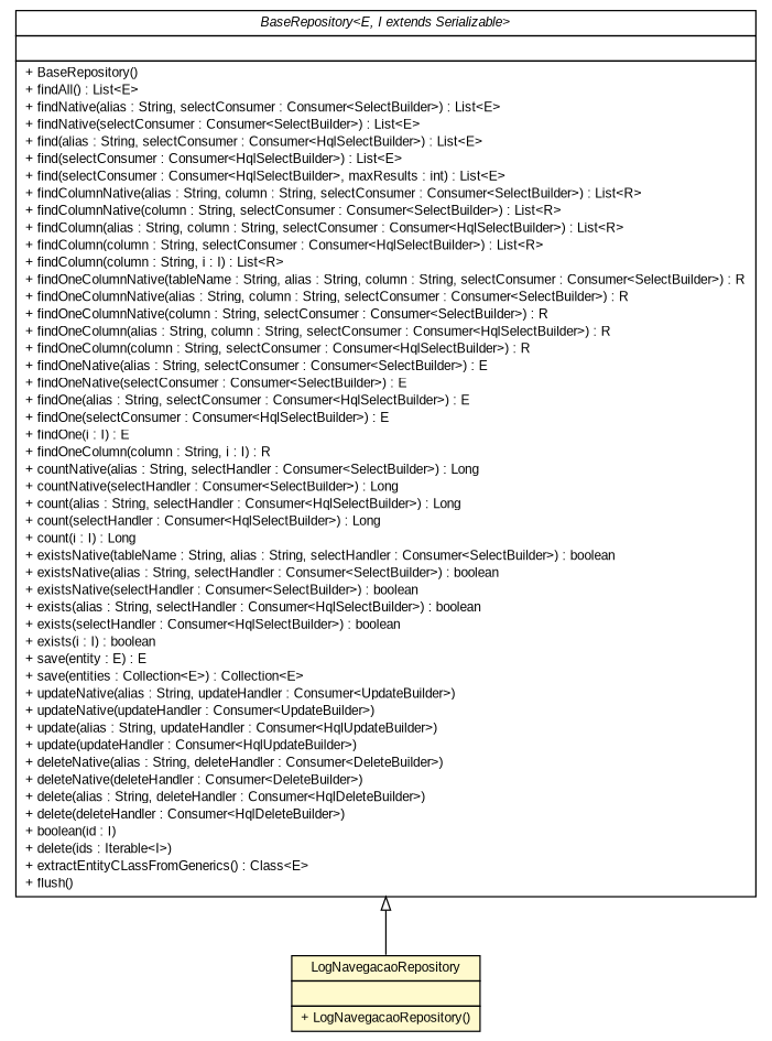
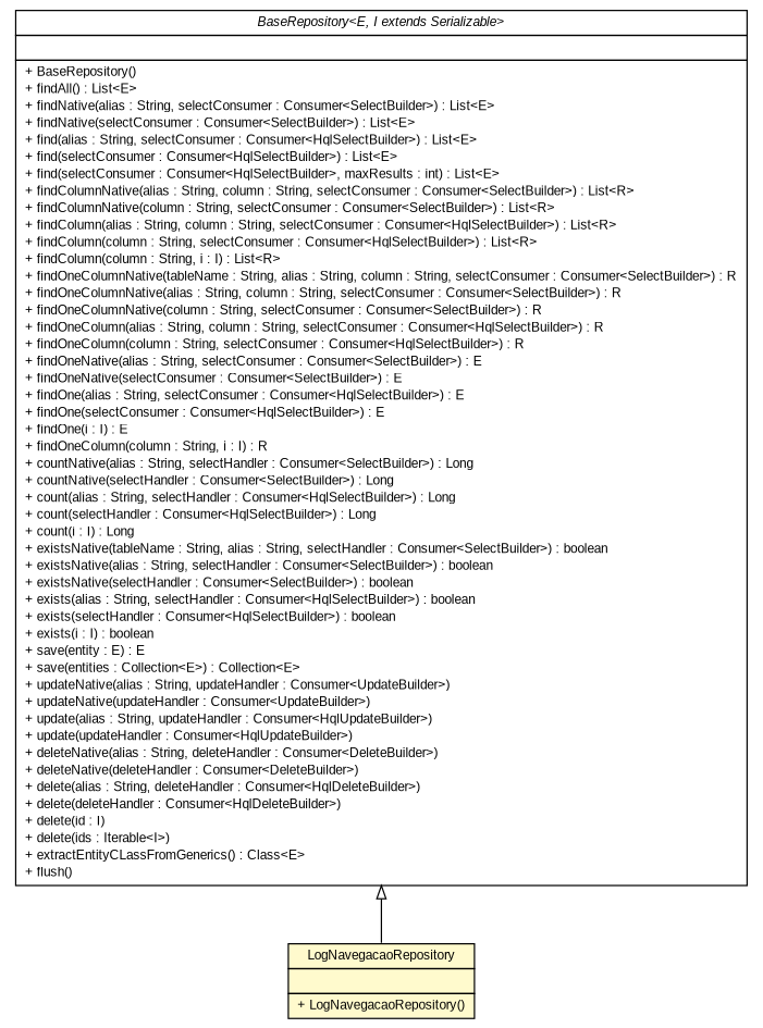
  digraph {
    nodesep=0.25
    ranksep=0.5
    node [fontcolor=black fontname=arial fontsize=10.0 shape=plaintext]
-   n1 [label=<<table title="br.gov.to.sefaz.persistence.repository.BaseRepository" border="0" cellborder="1" cellspacing="0" cellpadding="2" port="p" href="../../../persistence/repository/BaseRepository.html"> 		<tr><td><table border="0" cellspacing="0" cellpadding="1"> <tr><td align="center" balign="center"><font face="arial italic"> BaseRepository&lt;E, I extends Serializable&gt; </font></td></tr> 		</table></td></tr> 		<tr><td><table border="0" cellspacing="0" cellpadding="1"> <tr><td align="left" balign="left">  </td></tr> 		</table></td></tr> 		<tr><td><table border="0" cellspacing="0" cellpadding="1"> <tr><td align="left" balign="left"> + BaseRepository() </td></tr> <tr><td align="left" balign="left"> + findAll() : List&lt;E&gt; </td></tr> <tr><td align="left" balign="left"> + findNative(alias : String, selectConsumer : Consumer&lt;SelectBuilder&gt;) : List&lt;E&gt; </td></tr> <tr><td align="left" balign="left"> + findNative(selectConsumer : Consumer&lt;SelectBuilder&gt;) : List&lt;E&gt; </td></tr> <tr><td align="left" balign="left"> + find(alias : String, selectConsumer : Consumer&lt;HqlSelectBuilder&gt;) : List&lt;E&gt; </td></tr> <tr><td align="left" balign="left"> + find(selectConsumer : Consumer&lt;HqlSelectBuilder&gt;) : List&lt;E&gt; </td></tr> <tr><td align="left" balign="left"> + find(selectConsumer : Consumer&lt;HqlSelectBuilder&gt;, maxResults : int) : List&lt;E&gt; </td></tr> <tr><td align="left" balign="left"> + findColumnNative(alias : String, column : String, selectConsumer : Consumer&lt;SelectBuilder&gt;) : List&lt;R&gt; </td></tr> <tr><td align="left" balign="left"> + findColumnNative(column : String, selectConsumer : Consumer&lt;SelectBuilder&gt;) : List&lt;R&gt; </td></tr> <tr><td align="left" balign="left"> + findColumn(alias : String, column : String, selectConsumer : Consumer&lt;HqlSelectBuilder&gt;) : List&lt;R&gt; </td></tr> <tr><td align="left" balign="left"> + findColumn(column : String, selectConsumer : Consumer&lt;HqlSelectBuilder&gt;) : List&lt;R&gt; </td></tr> <tr><td align="left" balign="left"> + findColumn(column : String, i : I) : List&lt;R&gt; </td></tr> <tr><td align="left" balign="left"> + findOneColumnNative(tableName : String, alias : String, column : String, selectConsumer : Consumer&lt;SelectBuilder&gt;) : R </td></tr> <tr><td align="left" balign="left"> + findOneColumnNative(alias : String, column : String, selectConsumer : Consumer&lt;SelectBuilder&gt;) : R </td></tr> <tr><td align="left" balign="left"> + findOneColumnNative(column : String, selectConsumer : Consumer&lt;SelectBuilder&gt;) : R </td></tr> <tr><td align="left" balign="left"> + findOneColumn(alias : String, column : String, selectConsumer : Consumer&lt;HqlSelectBuilder&gt;) : R </td></tr> <tr><td align="left" balign="left"> + findOneColumn(column : String, selectConsumer : Consumer&lt;HqlSelectBuilder&gt;) : R </td></tr> <tr><td align="left" balign="left"> + findOneNative(alias : String, selectConsumer : Consumer&lt;SelectBuilder&gt;) : E </td></tr> <tr><td align="left" balign="left"> + findOneNative(selectConsumer : Consumer&lt;SelectBuilder&gt;) : E </td></tr> <tr><td align="left" balign="left"> + findOne(alias : String, selectConsumer : Consumer&lt;HqlSelectBuilder&gt;) : E </td></tr> <tr><td align="left" balign="left"> + findOne(selectConsumer : Consumer&lt;HqlSelectBuilder&gt;) : E </td></tr> <tr><td align="left" balign="left"> + findOne(i : I) : E </td></tr> <tr><td align="left" balign="left"> + findOneColumn(column : String, i : I) : R </td></tr> <tr><td align="left" balign="left"> + countNative(alias : String, selectHandler : Consumer&lt;SelectBuilder&gt;) : Long </td></tr> <tr><td align="left" balign="left"> + countNative(selectHandler : Consumer&lt;SelectBuilder&gt;) : Long </td></tr> <tr><td align="left" balign="left"> + count(alias : String, selectHandler : Consumer&lt;HqlSelectBuilder&gt;) : Long </td></tr> <tr><td align="left" balign="left"> + count(selectHandler : Consumer&lt;HqlSelectBuilder&gt;) : Long </td></tr> <tr><td align="left" balign="left"> + count(i : I) : Long </td></tr> <tr><td align="left" balign="left"> + existsNative(tableName : String, alias : String, selectHandler : Consumer&lt;SelectBuilder&gt;) : boolean </td></tr> <tr><td align="left" balign="left"> + existsNative(alias : String, selectHandler : Consumer&lt;SelectBuilder&gt;) : boolean </td></tr> <tr><td align="left" balign="left"> + existsNative(selectHandler : Consumer&lt;SelectBuilder&gt;) : boolean </td></tr> <tr><td align="left" balign="left"> + exists(alias : String, selectHandler : Consumer&lt;HqlSelectBuilder&gt;) : boolean </td></tr> <tr><td align="left" balign="left"> + exists(selectHandler : Consumer&lt;HqlSelectBuilder&gt;) : boolean </td></tr> <tr><td align="left" balign="left"> + exists(i : I) : boolean </td></tr> <tr><td align="left" balign="left"> + save(entity : E) : E </td></tr> <tr><td align="left" balign="left"> + save(entities : Collection&lt;E&gt;) : Collection&lt;E&gt; </td></tr> <tr><td align="left" balign="left"> + updateNative(alias : String, updateHandler : Consumer&lt;UpdateBuilder&gt;) </td></tr> <tr><td align="left" balign="left"> + updateNative(updateHandler : Consumer&lt;UpdateBuilder&gt;) </td></tr> <tr><td align="left" balign="left"> + update(alias : String, updateHandler : Consumer&lt;HqlUpdateBuilder&gt;) </td></tr> <tr><td align="left" balign="left"> + update(updateHandler : Consumer&lt;HqlUpdateBuilder&gt;) </td></tr> <tr><td align="left" balign="left"> + deleteNative(alias : String, deleteHandler : Consumer&lt;DeleteBuilder&gt;) </td></tr> <tr><td align="left" balign="left"> + deleteNative(deleteHandler : Consumer&lt;DeleteBuilder&gt;) </td></tr> <tr><td align="left" balign="left"> + delete(alias : String, deleteHandler : Consumer&lt;HqlDeleteBuilder&gt;) </td></tr> <tr><td align="left" balign="left"> + delete(deleteHandler : Consumer&lt;HqlDeleteBuilder&gt;) </td></tr> <tr><td align="left" balign="left"> + boolean(id : I) </td></tr> <tr><td align="left" balign="left"> + delete(ids : Iterable&lt;I&gt;) </td></tr> <tr><td align="left" balign="left"> + extractEntityCLassFromGenerics() : Class&lt;E&gt; </td></tr> <tr><td align="left" balign="left"> + flush() </td></tr> 		</table></td></tr> 		</table>>]
+   n1 [label=<<table title="br.gov.to.sefaz.persistence.repository.BaseRepository" border="0" cellborder="1" cellspacing="0" cellpadding="2" port="p" href="../../../persistence/repository/BaseRepository.html"> 		<tr><td><table border="0" cellspacing="0" cellpadding="1"> <tr><td align="center" balign="center"><font face="arial italic"> BaseRepository&lt;E, I extends Serializable&gt; </font></td></tr> 		</table></td></tr> 		<tr><td><table border="0" cellspacing="0" cellpadding="1"> <tr><td align="left" balign="left">  </td></tr> 		</table></td></tr> 		<tr><td><table border="0" cellspacing="0" cellpadding="1"> <tr><td align="left" balign="left"> + BaseRepository() </td></tr> <tr><td align="left" balign="left"> + findAll() : List&lt;E&gt; </td></tr> <tr><td align="left" balign="left"> + findNative(alias : String, selectConsumer : Consumer&lt;SelectBuilder&gt;) : List&lt;E&gt; </td></tr> <tr><td align="left" balign="left"> + findNative(selectConsumer : Consumer&lt;SelectBuilder&gt;) : List&lt;E&gt; </td></tr> <tr><td align="left" balign="left"> + find(alias : String, selectConsumer : Consumer&lt;HqlSelectBuilder&gt;) : List&lt;E&gt; </td></tr> <tr><td align="left" balign="left"> + find(selectConsumer : Consumer&lt;HqlSelectBuilder&gt;) : List&lt;E&gt; </td></tr> <tr><td align="left" balign="left"> + find(selectConsumer : Consumer&lt;HqlSelectBuilder&gt;, maxResults : int) : List&lt;E&gt; </td></tr> <tr><td align="left" balign="left"> + findColumnNative(alias : String, column : String, selectConsumer : Consumer&lt;SelectBuilder&gt;) : List&lt;R&gt; </td></tr> <tr><td align="left" balign="left"> + findColumnNative(column : String, selectConsumer : Consumer&lt;SelectBuilder&gt;) : List&lt;R&gt; </td></tr> <tr><td align="left" balign="left"> + findColumn(alias : String, column : String, selectConsumer : Consumer&lt;HqlSelectBuilder&gt;) : List&lt;R&gt; </td></tr> <tr><td align="left" balign="left"> + findColumn(column : String, selectConsumer : Consumer&lt;HqlSelectBuilder&gt;) : List&lt;R&gt; </td></tr> <tr><td align="left" balign="left"> + findColumn(column : String, i : I) : List&lt;R&gt; </td></tr> <tr><td align="left" balign="left"> + findOneColumnNative(tableName : String, alias : String, column : String, selectConsumer : Consumer&lt;SelectBuilder&gt;) : R </td></tr> <tr><td align="left" balign="left"> + findOneColumnNative(alias : String, column : String, selectConsumer : Consumer&lt;SelectBuilder&gt;) : R </td></tr> <tr><td align="left" balign="left"> + findOneColumnNative(column : String, selectConsumer : Consumer&lt;SelectBuilder&gt;) : R </td></tr> <tr><td align="left" balign="left"> + findOneColumn(alias : String, column : String, selectConsumer : Consumer&lt;HqlSelectBuilder&gt;) : R </td></tr> <tr><td align="left" balign="left"> + findOneColumn(column : String, selectConsumer : Consumer&lt;HqlSelectBuilder&gt;) : R </td></tr> <tr><td align="left" balign="left"> + findOneNative(alias : String, selectConsumer : Consumer&lt;SelectBuilder&gt;) : E </td></tr> <tr><td align="left" balign="left"> + findOneNative(selectConsumer : Consumer&lt;SelectBuilder&gt;) : E </td></tr> <tr><td align="left" balign="left"> + findOne(alias : String, selectConsumer : Consumer&lt;HqlSelectBuilder&gt;) : E </td></tr> <tr><td align="left" balign="left"> + findOne(selectConsumer : Consumer&lt;HqlSelectBuilder&gt;) : E </td></tr> <tr><td align="left" balign="left"> + findOne(i : I) : E </td></tr> <tr><td align="left" balign="left"> + findOneColumn(column : String, i : I) : R </td></tr> <tr><td align="left" balign="left"> + countNative(alias : String, selectHandler : Consumer&lt;SelectBuilder&gt;) : Long </td></tr> <tr><td align="left" balign="left"> + countNative(selectHandler : Consumer&lt;SelectBuilder&gt;) : Long </td></tr> <tr><td align="left" balign="left"> + count(alias : String, selectHandler : Consumer&lt;HqlSelectBuilder&gt;) : Long </td></tr> <tr><td align="left" balign="left"> + count(selectHandler : Consumer&lt;HqlSelectBuilder&gt;) : Long </td></tr> <tr><td align="left" balign="left"> + count(i : I) : Long </td></tr> <tr><td align="left" balign="left"> + existsNative(tableName : String, alias : String, selectHandler : Consumer&lt;SelectBuilder&gt;) : boolean </td></tr> <tr><td align="left" balign="left"> + existsNative(alias : String, selectHandler : Consumer&lt;SelectBuilder&gt;) : boolean </td></tr> <tr><td align="left" balign="left"> + existsNative(selectHandler : Consumer&lt;SelectBuilder&gt;) : boolean </td></tr> <tr><td align="left" balign="left"> + exists(alias : String, selectHandler : Consumer&lt;HqlSelectBuilder&gt;) : boolean </td></tr> <tr><td align="left" balign="left"> + exists(selectHandler : Consumer&lt;HqlSelectBuilder&gt;) : boolean </td></tr> <tr><td align="left" balign="left"> + exists(i : I) : boolean </td></tr> <tr><td align="left" balign="left"> + save(entity : E) : E </td></tr> <tr><td align="left" balign="left"> + save(entities : Collection&lt;E&gt;) : Collection&lt;E&gt; </td></tr> <tr><td align="left" balign="left"> + updateNative(alias : String, updateHandler : Consumer&lt;UpdateBuilder&gt;) </td></tr> <tr><td align="left" balign="left"> + updateNative(updateHandler : Consumer&lt;UpdateBuilder&gt;) </td></tr> <tr><td align="left" balign="left"> + update(alias : String, updateHandler : Consumer&lt;HqlUpdateBuilder&gt;) </td></tr> <tr><td align="left" balign="left"> + update(updateHandler : Consumer&lt;HqlUpdateBuilder&gt;) </td></tr> <tr><td align="left" balign="left"> + deleteNative(alias : String, deleteHandler : Consumer&lt;DeleteBuilder&gt;) </td></tr> <tr><td align="left" balign="left"> + deleteNative(deleteHandler : Consumer&lt;DeleteBuilder&gt;) </td></tr> <tr><td align="left" balign="left"> + delete(alias : String, deleteHandler : Consumer&lt;HqlDeleteBuilder&gt;) </td></tr> <tr><td align="left" balign="left"> + delete(deleteHandler : Consumer&lt;HqlDeleteBuilder&gt;) </td></tr> <tr><td align="left" balign="left"> + delete(id : I) </td></tr> <tr><td align="left" balign="left"> + delete(ids : Iterable&lt;I&gt;) </td></tr> <tr><td align="left" balign="left"> + extractEntityCLassFromGenerics() : Class&lt;E&gt; </td></tr> <tr><td align="left" balign="left"> + flush() </td></tr> 		</table></td></tr> 		</table>>]
    n2 [label=<<table title="br.gov.to.sefaz.seg.persistence.repository.LogNavegacaoRepository" border="0" cellborder="1" cellspacing="0" cellpadding="2" port="p" bgcolor="lemonChiffon" href="./LogNavegacaoRepository.html"> 		<tr><td><table border="0" cellspacing="0" cellpadding="1"> <tr><td align="center" balign="center"> LogNavegacaoRepository </td></tr> 		</table></td></tr> 		<tr><td><table border="0" cellspacing="0" cellpadding="1"> <tr><td align="left" balign="left">  </td></tr> 		</table></td></tr> 		<tr><td><table border="0" cellspacing="0" cellpadding="1"> <tr><td align="left" balign="left"> + LogNavegacaoRepository() </td></tr> 		</table></td></tr> 		</table>>]
    n1 -> n2 [arrowtail=empty dir=back fontname=arial fontsize=10 headport=p labelfontname=arial labelfontsize=10 tailport=p]
  }
